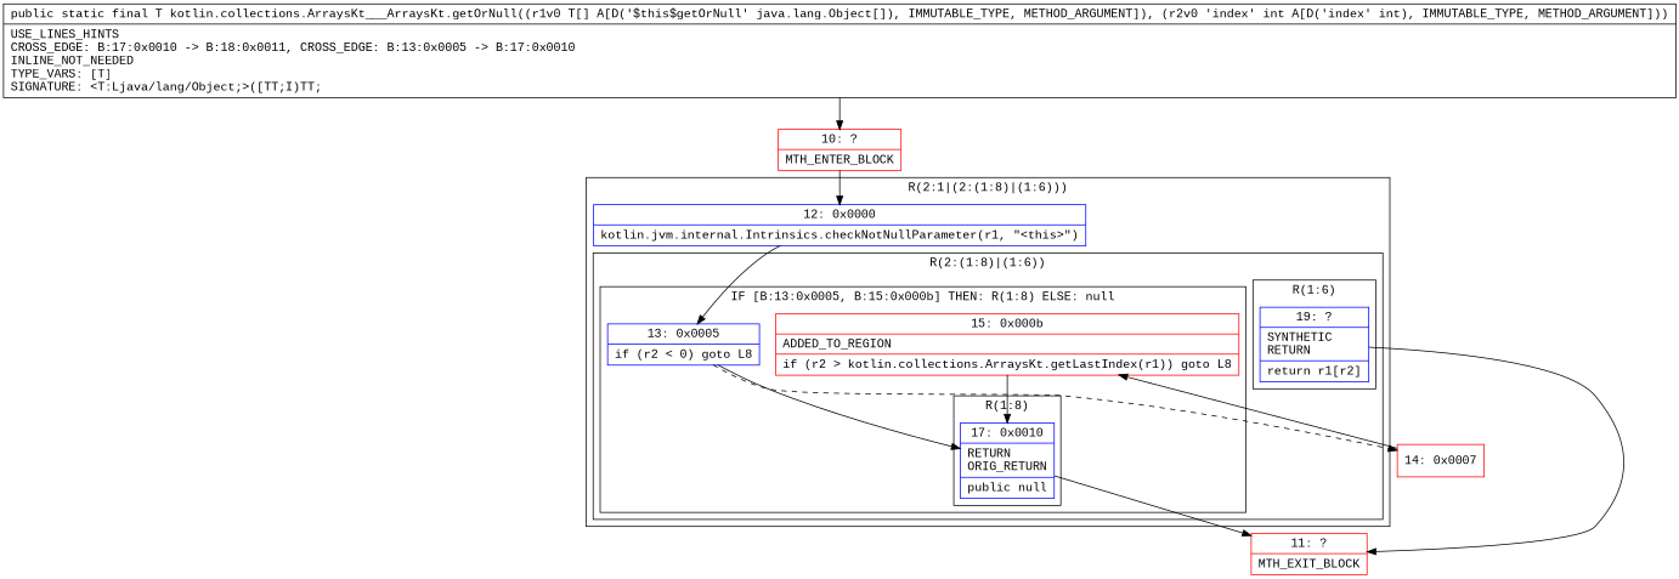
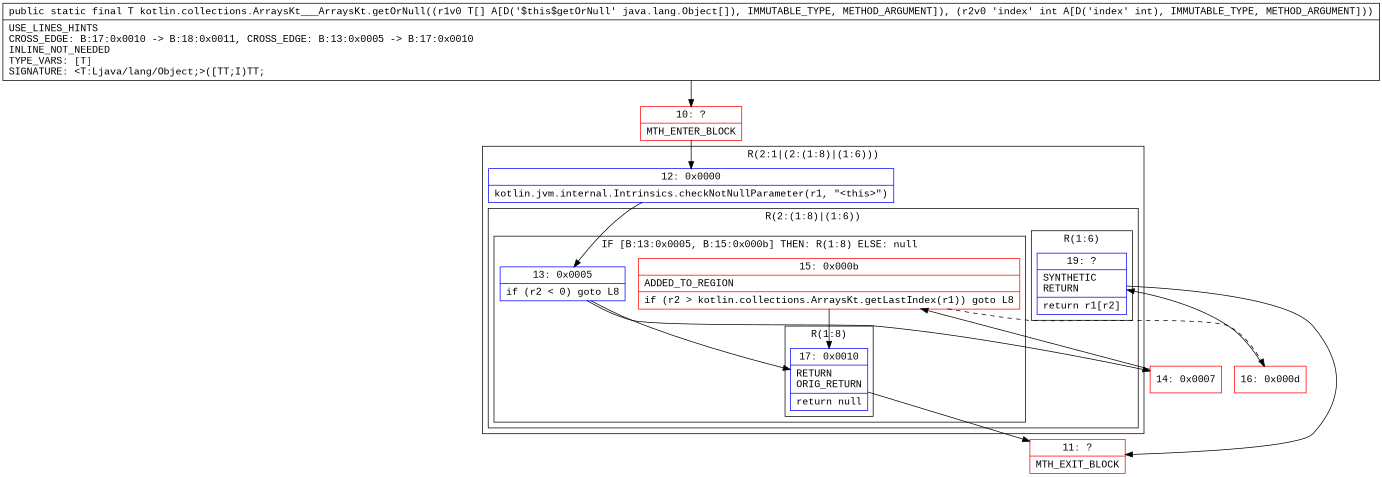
  digraph {
    fontname="Liberation Mono"
    node [color=red fontname="Liberation Mono" shape=record]
    edge [fontname="Liberation Mono"]
-   n1 [color=blue label="{17\:\ 0x0010|RETURN\lORIG_RETURN\l|public null\l}"]
+   n1 [color=blue label="{17\:\ 0x0010|RETURN\lORIG_RETURN\l|return null\l}"]
    n2 [color=blue label="{13\:\ 0x0005|if (r2 \< 0) goto L8\l}"]
    n3 [label="{15\:\ 0x000b|ADDED_TO_REGION\l|if (r2 \> kotlin.collections.ArraysKt.getLastIndex(r1)) goto L8\l}"]
    n4 [color=blue label="{19\:\ ?|SYNTHETIC\lRETURN\l|return r1[r2]\l}"]
    n5 [color=blue label="{12\:\ 0x0000|kotlin.jvm.internal.Intrinsics.checkNotNullParameter(r1, \"\<this\>\")\l}"]
    n6 [label="{11\:\ ?|MTH_EXIT_BLOCK\l}"]
    n7 [label="{14\:\ 0x0007}"]
+   n8 [label="{16\:\ 0x000d}"]
    n9 [label="{10\:\ ?|MTH_ENTER_BLOCK\l}"]
    n10 [label="{public static final T kotlin.collections.ArraysKt___ArraysKt.getOrNull((r1v0 T[] A[D('$this$getOrNull' java.lang.Object[]), IMMUTABLE_TYPE, METHOD_ARGUMENT]), (r2v0 'index' int A[D('index' int), IMMUTABLE_TYPE, METHOD_ARGUMENT]))  | USE_LINES_HINTS\lCROSS_EDGE: B:17:0x0010 \-\> B:18:0x0011, CROSS_EDGE: B:13:0x0005 \-\> B:17:0x0010\lINLINE_NOT_NEEDED\lTYPE_VARS: [T]\lSIGNATURE: \<T:Ljava\/lang\/Object;\>([TT;I)TT;\l}" color=""]
    subgraph cluster_1 {
      label="R(2:1|(2:(1:8)|(1:6)))"
      n5
      subgraph cluster_2 {
        label="R(2:(1:8)|(1:6))"
        subgraph cluster_3 {
          label="IF [B:13:0x0005, B:15:0x000b] THEN: R(1:8) ELSE: null"
          n2
          n3
          subgraph cluster_4 {
            label="R(1:8)"
            n1
          }
        }
        subgraph cluster_5 {
          label="R(1:6)"
          n4
        }
      }
    }
    n1 -> n6
    n2 -> n1
-   n2 -> n7 [style=dashed]
+   n2 -> n7 [style=solid]
    n3 -> n1
+   n3 -> n8 [style=dashed]
    n4 -> n6
    n5 -> n2
    n7 -> n3
+   n8 -> n4
    n9 -> n5
    n10 -> n9
  }
